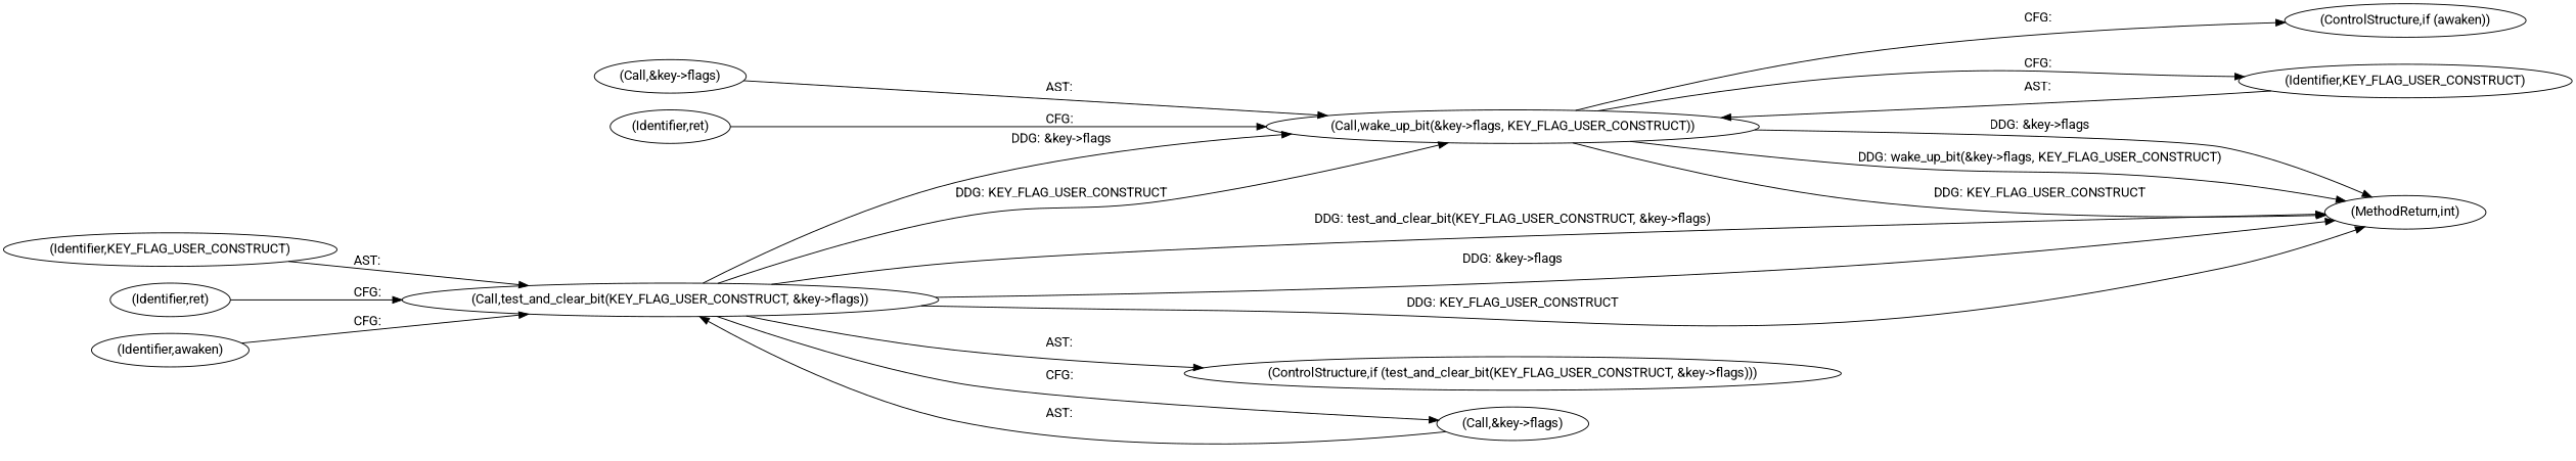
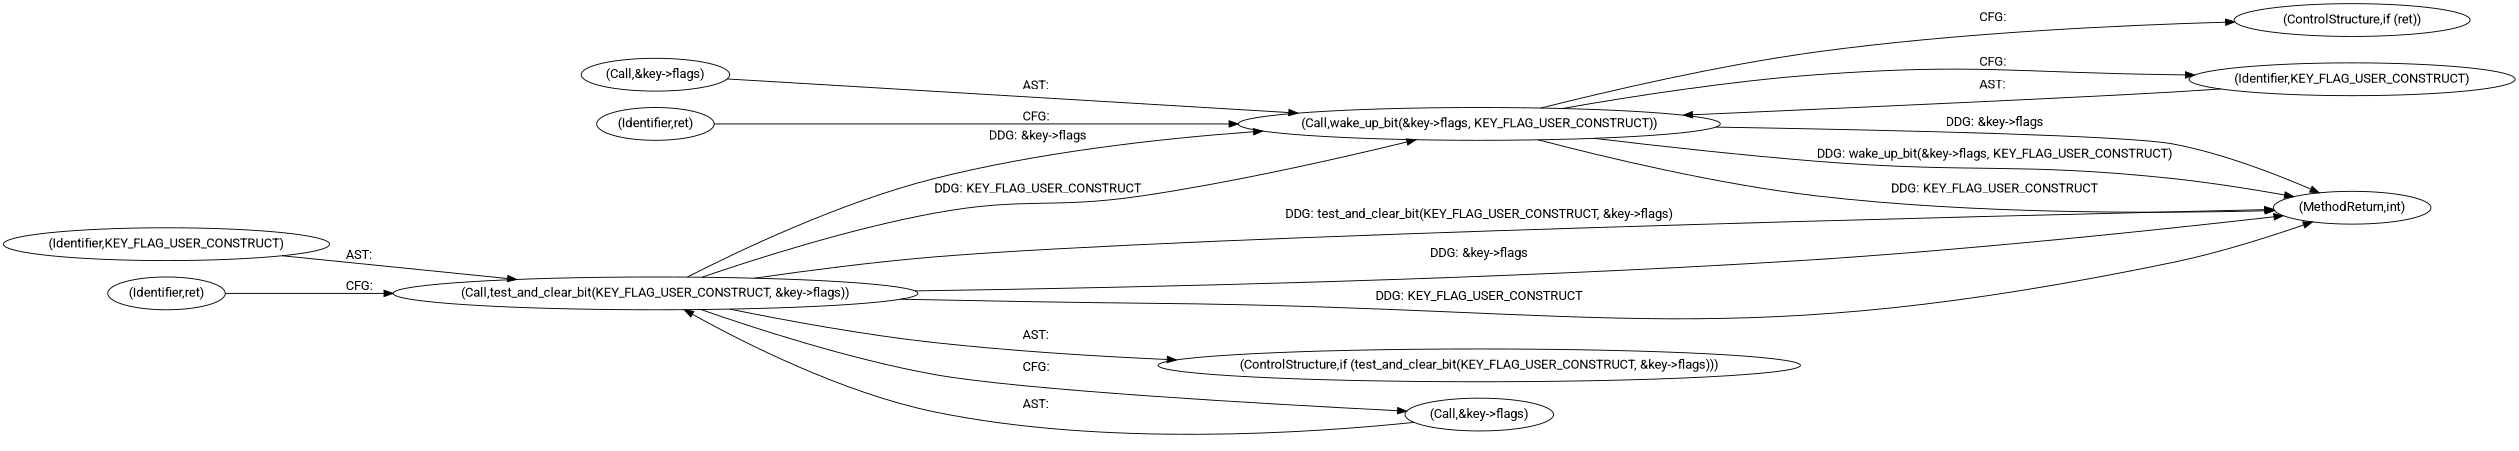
  digraph {
    fontname=Roboto
    rankdir=LR
    node [fontname=Roboto]
    edge [fontname=Roboto]
    n1 [label="(Call,wake_up_bit(&key->flags, KEY_FLAG_USER_CONSTRUCT))"]
-   n2 [label="(ControlStructure,if (awaken))"]
+   n2 [label="(ControlStructure,if (ret))"]
    n3 [label="(Identifier,KEY_FLAG_USER_CONSTRUCT)"]
    n4 [label="(MethodReturn,int)"]
    n5 [label="(Call,test_and_clear_bit(KEY_FLAG_USER_CONSTRUCT, &key->flags))"]
    n6 [label="(ControlStructure,if (test_and_clear_bit(KEY_FLAG_USER_CONSTRUCT, &key->flags)))"]
    n7 [label="(Call,&key->flags)"]
    n8 [label="(Identifier,KEY_FLAG_USER_CONSTRUCT)"]
    n9 [label="(Identifier,ret)"]
    n10 [label="(Call,&key->flags)"]
    n11 [label="(Identifier,ret)"]
-   n12 [label="(Identifier,awaken)"]
    n1 -> n2 [label="CFG: "]
    n1 -> n3 [label="CFG: "]
    n1 -> n4 [label="DDG: &key->flags"]
    n1 -> n4 [label="DDG: wake_up_bit(&key->flags, KEY_FLAG_USER_CONSTRUCT)"]
    n1 -> n4 [label="DDG: KEY_FLAG_USER_CONSTRUCT"]
    n3 -> n1 [label="AST: "]
    n5 -> n1 [label="DDG: &key->flags"]
    n5 -> n1 [label="DDG: KEY_FLAG_USER_CONSTRUCT"]
    n5 -> n4 [label="DDG: test_and_clear_bit(KEY_FLAG_USER_CONSTRUCT, &key->flags)"]
    n5 -> n4 [label="DDG: &key->flags"]
    n5 -> n4 [label="DDG: KEY_FLAG_USER_CONSTRUCT"]
    n5 -> n6 [label="AST: "]
    n5 -> n7 [label="CFG: "]
    n7 -> n5 [label="AST: "]
    n8 -> n5 [label="AST: "]
    n9 -> n5 [label="CFG: "]
    n10 -> n1 [label="AST: "]
    n11 -> n1 [label="CFG: "]
-   n12 -> n5 [label="CFG: "]
  }
